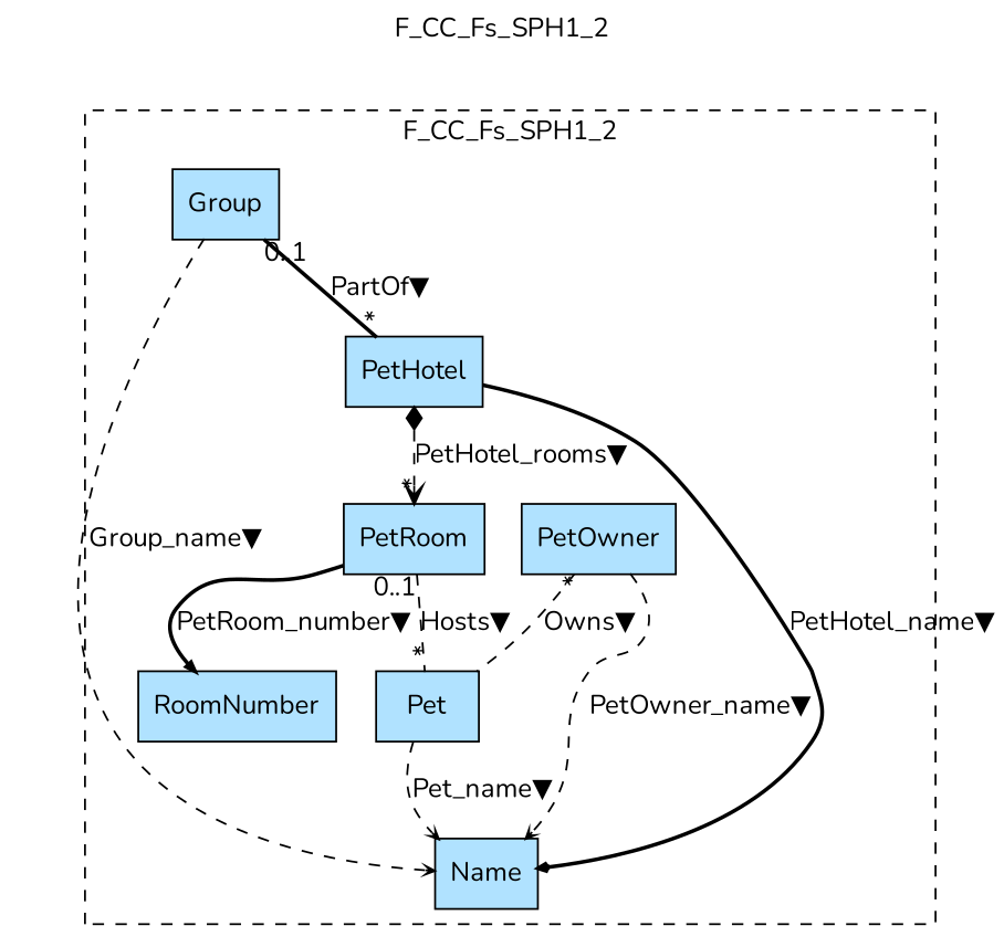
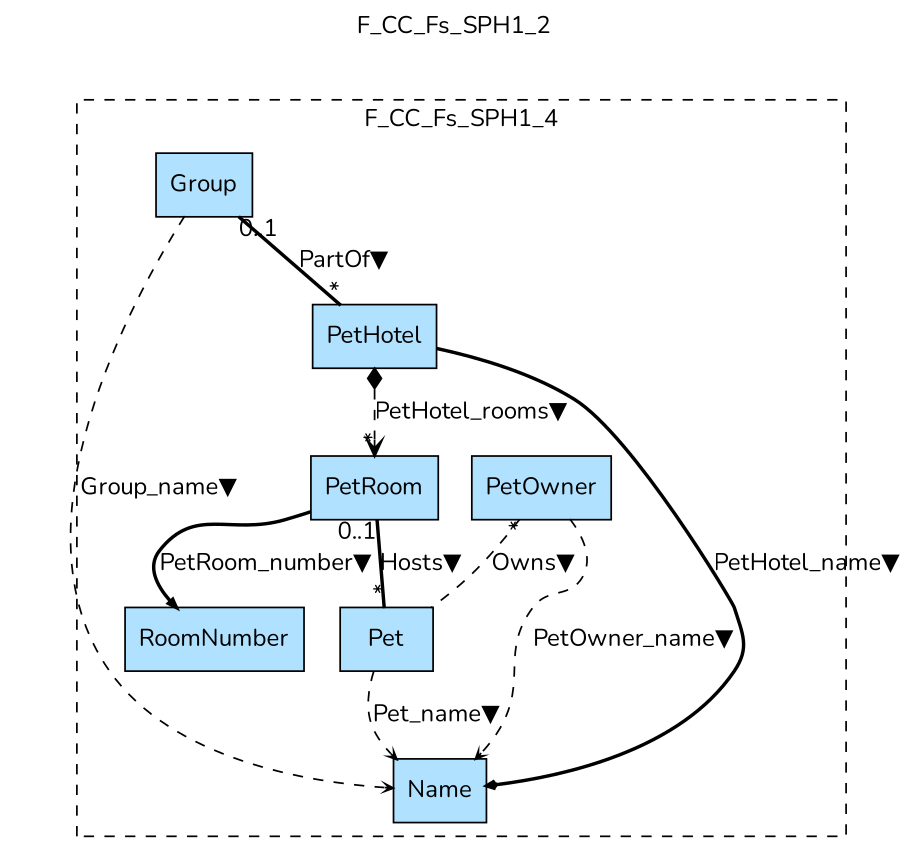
  digraph {
    fontname=Nunito
    label=F_CC_Fs_SPH1_2
    labelfontsize=12
    labelloc=tl
    node [fillcolor=lightskyblue1 fontname=Nunito shape=record style=filled]
    edge [fontname=Nunito style=dashed arrowhead=vee arrowsize=.5]
    n1 [label=PetOwner]
    n2 [label=Pet]
    n3 [label=Name]
    n4 [label=RoomNumber]
    n5 [label=Group]
    n6 [label=PetHotel]
    n7 [label=PetRoom]
    subgraph cluster_1 {
+     label=F_CC_Fs_SPH1_4
      style=dashed
      n1
      n2
      n3
      n4
      n5
      n6
      n7
    }
    n1 -> n2 [dir=none label="Owns▼" taillabel="*" arrowhead="" arrowsize=""]
    n1 -> n3 [label="PetOwner_name▼"]
    n2 -> n3 [label="Pet_name▼"]
    n5 -> n3 [label="Group_name▼"]
    n5 -> n6 [dir=none headlabel="*" label="PartOf▼" style=bold taillabel="0..1" arrowhead="" arrowsize=""]
    n6 -> n3 [label="PetHotel_name▼" style=bold]
    n6 -> n7 [arrowtail=diamond dir=both headlabel="*" label="PetHotel_rooms▼" arrowsize=""]
-   n7 -> n2 [dir=none headlabel="*" label="Hosts▼" taillabel="0..1" arrowhead="" arrowsize=""]
+   n7 -> n2 [dir=none headlabel="*" label="Hosts▼" style=bold taillabel="0..1" arrowhead="" arrowsize=""]
    n7 -> n4 [arrowhead=normal label="PetRoom_number▼" style=bold]
  }
